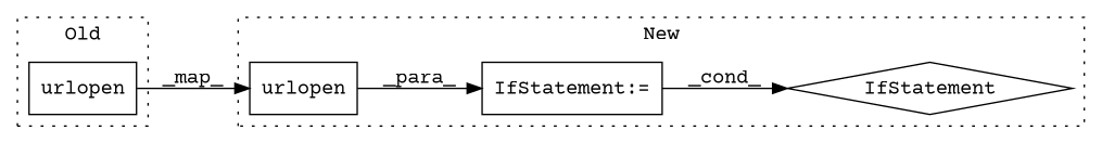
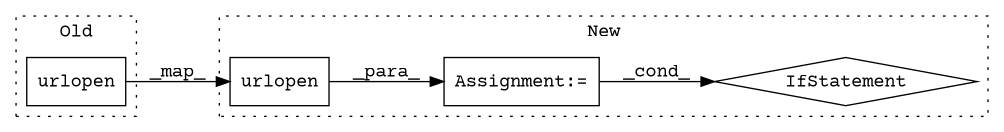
  digraph {
    rankdir=LR
    fontname="Courier Prime"
    node [a=32 l="8,1" shape=box fontname="Courier Prime"]
    edge [fontname="Courier Prime"]
    n1 [label=urlopen s="11723,11746"]
-   n2 [a=7 l=1 label="IfStatement:=" s=11707]
+   n2 [a=7 l=1 label="Assignment:=" s=11707]
    n3 [a=25 l="8,2" label=IfStatement s="11753,11806" shape=diamond]
    n4 [label=urlopen s="11624,11639"]
    subgraph cluster_1 {
      label=New
      style=dotted
      n1
      n2
      n3
    }
    subgraph cluster_2 {
      label=Old
      style=dotted
      n4
    }
    n1 -> n2 [label=_para_]
    n2 -> n3 [label=_cond_]
    n4 -> n1 [label=_map_]
  }
